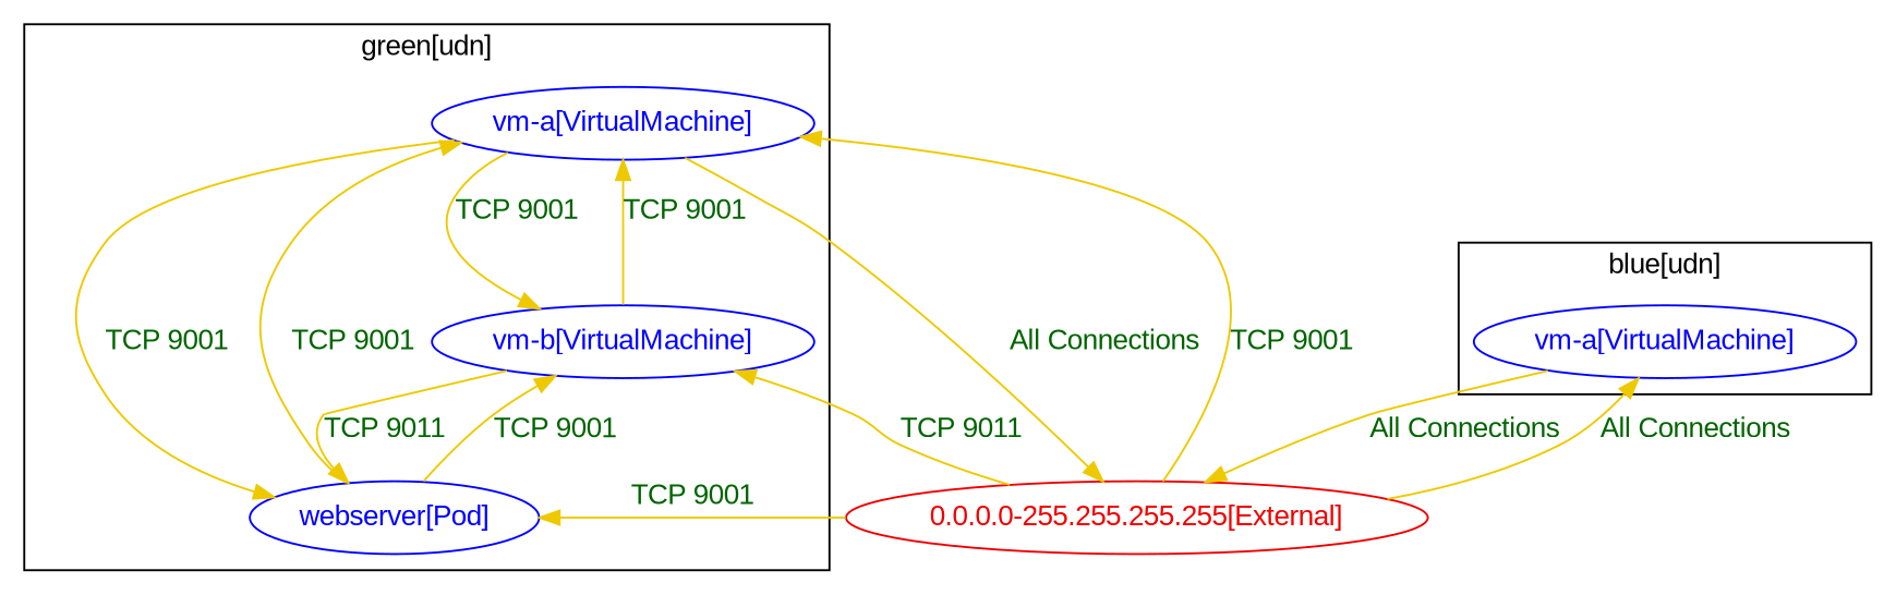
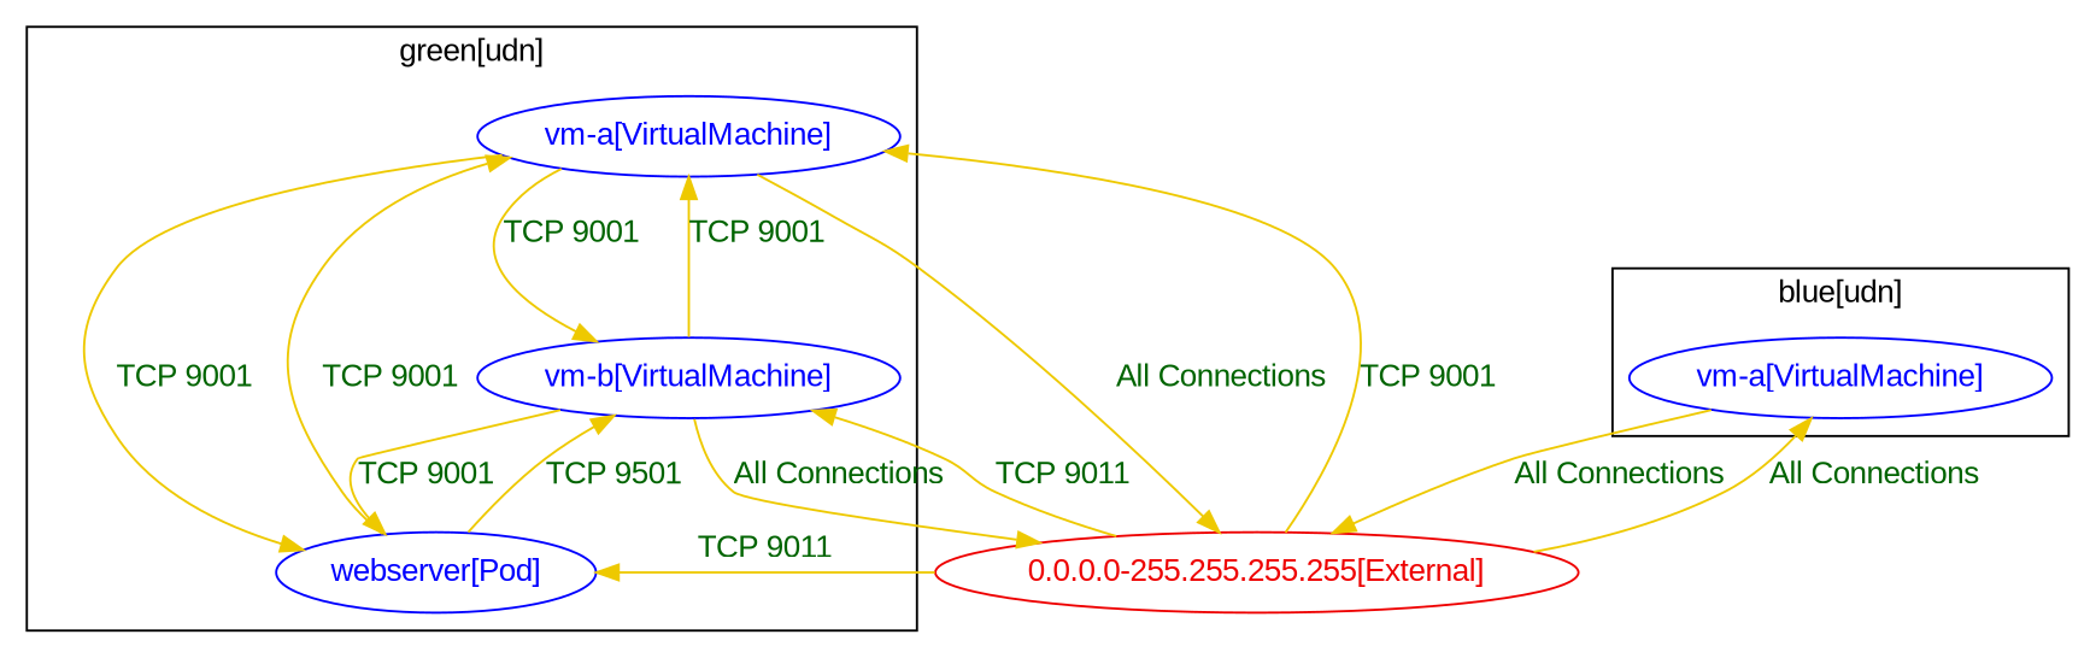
  digraph {
    fontname="Liberation Sans"
    node [color=blue fontcolor=blue fontname="Liberation Sans"]
    edge [color=gold2 fontcolor=darkgreen fontname="Liberation Sans" weight=0.5]
    n1 [label="vm-a[VirtualMachine]"]
    n2 [label="vm-b[VirtualMachine]"]
    n3 [label="webserver[Pod]"]
    n4 [label="vm-a[VirtualMachine]"]
    n5 [color=red2 fontcolor=red2 label="0.0.0.0-255.255.255.255[External]"]
    subgraph cluster_1 {
      color=black
      fontcolor=black
      label="green[udn]"
      n1
      n2
      n3
    }
    subgraph cluster_2 {
      color=black
      fontcolor=black
      label="blue[udn]"
      n4
    }
    n1 -> n2 [label="TCP 9001"]
    n1 -> n3 [label="TCP 9001"]
    n1 -> n5 [label="All Connections" weight=1]
    n2 -> n1 [label="TCP 9001" weight=1]
-   n2 -> n3 [label="TCP 9011"]
+   n2 -> n3 [label="TCP 9001"]
+   n2 -> n5 [label="All Connections" weight=1]
    n3 -> n1 [label="TCP 9001" weight=1]
-   n3 -> n2 [label="TCP 9001" weight=1]
+   n3 -> n2 [label="TCP 9501" weight=1]
    n4 -> n5 [label="All Connections" weight=1]
    n5 -> n1 [label="TCP 9001"]
    n5 -> n2 [label="TCP 9011"]
-   n5 -> n3 [label="TCP 9001"]
+   n5 -> n3 [label="TCP 9011"]
    n5 -> n4 [label="All Connections"]
  }
